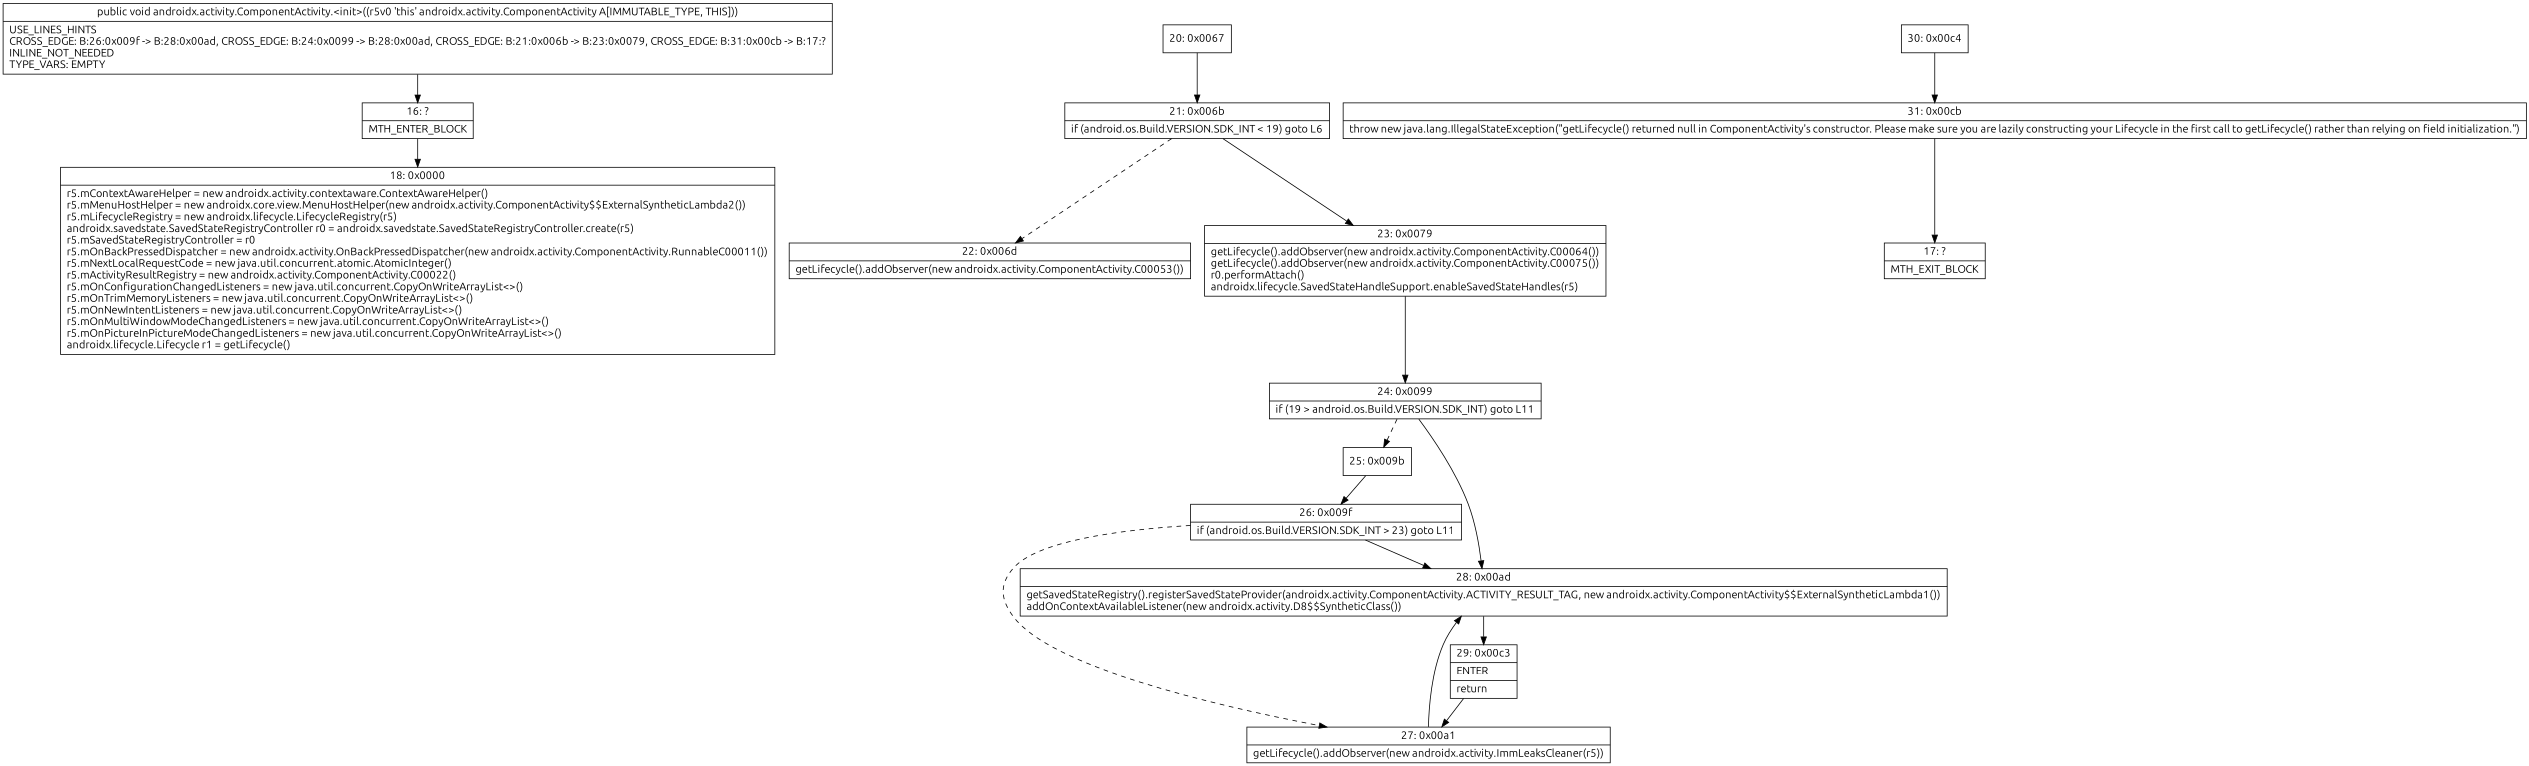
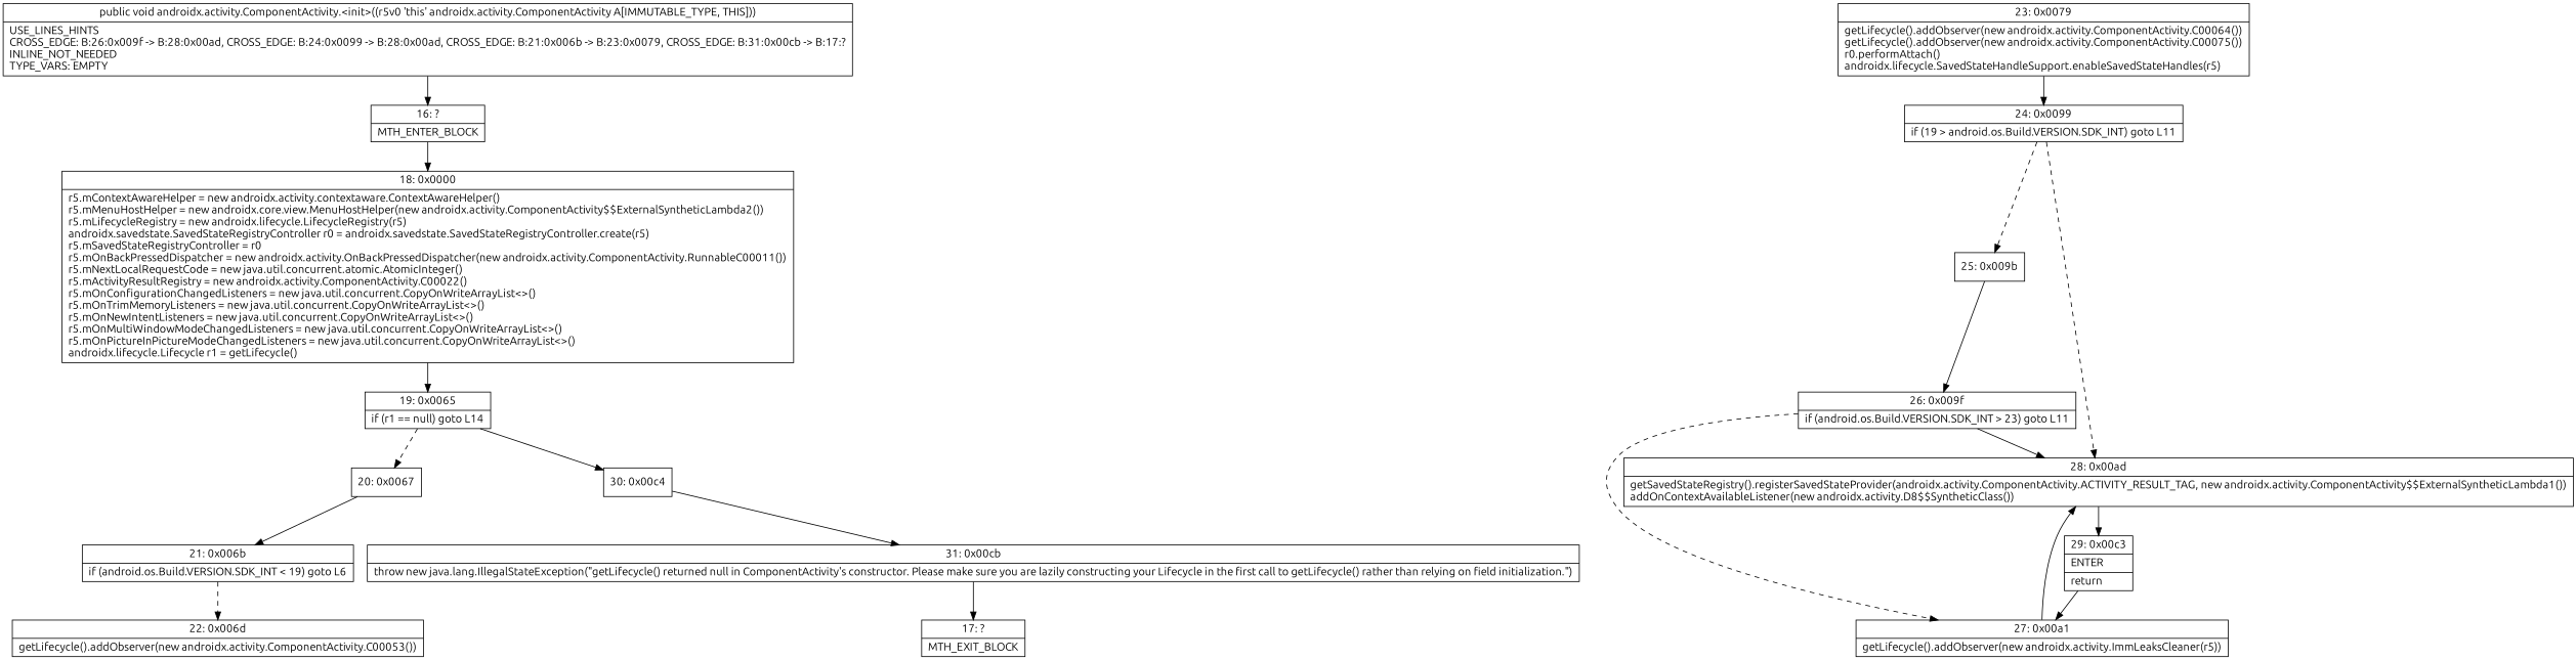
  digraph {
    fontname=Ubuntu
    node [fontname=Ubuntu shape=record]
    edge [fontname=Ubuntu]
    n1 [label="{16\:\ ?|MTH_ENTER_BLOCK\l}"]
    n2 [label="{18\:\ 0x0000|r5.mContextAwareHelper = new androidx.activity.contextaware.ContextAwareHelper()\lr5.mMenuHostHelper = new androidx.core.view.MenuHostHelper(new androidx.activity.ComponentActivity$$ExternalSyntheticLambda2())\lr5.mLifecycleRegistry = new androidx.lifecycle.LifecycleRegistry(r5)\landroidx.savedstate.SavedStateRegistryController r0 = androidx.savedstate.SavedStateRegistryController.create(r5)\lr5.mSavedStateRegistryController = r0\lr5.mOnBackPressedDispatcher = new androidx.activity.OnBackPressedDispatcher(new androidx.activity.ComponentActivity.RunnableC00011())\lr5.mNextLocalRequestCode = new java.util.concurrent.atomic.AtomicInteger()\lr5.mActivityResultRegistry = new androidx.activity.ComponentActivity.C00022()\lr5.mOnConfigurationChangedListeners = new java.util.concurrent.CopyOnWriteArrayList\<\>()\lr5.mOnTrimMemoryListeners = new java.util.concurrent.CopyOnWriteArrayList\<\>()\lr5.mOnNewIntentListeners = new java.util.concurrent.CopyOnWriteArrayList\<\>()\lr5.mOnMultiWindowModeChangedListeners = new java.util.concurrent.CopyOnWriteArrayList\<\>()\lr5.mOnPictureInPictureModeChangedListeners = new java.util.concurrent.CopyOnWriteArrayList\<\>()\landroidx.lifecycle.Lifecycle r1 = getLifecycle()\l}"]
+   n3 [label="{19\:\ 0x0065|if (r1 == null) goto L14\l}"]
    n4 [label="{20\:\ 0x0067}"]
    n5 [label="{30\:\ 0x00c4}"]
    n6 [label="{21\:\ 0x006b|if (android.os.Build.VERSION.SDK_INT \< 19) goto L6\l}"]
    n7 [label="{31\:\ 0x00cb|throw new java.lang.IllegalStateException(\"getLifecycle() returned null in ComponentActivity's constructor. Please make sure you are lazily constructing your Lifecycle in the first call to getLifecycle() rather than relying on field initialization.\")\l}"]
    n8 [label="{22\:\ 0x006d|getLifecycle().addObserver(new androidx.activity.ComponentActivity.C00053())\l}"]
    n9 [label="{23\:\ 0x0079|getLifecycle().addObserver(new androidx.activity.ComponentActivity.C00064())\lgetLifecycle().addObserver(new androidx.activity.ComponentActivity.C00075())\lr0.performAttach()\landroidx.lifecycle.SavedStateHandleSupport.enableSavedStateHandles(r5)\l}"]
    n10 [label="{24\:\ 0x0099|if (19 \> android.os.Build.VERSION.SDK_INT) goto L11\l}"]
    n11 [label="{25\:\ 0x009b}"]
    n12 [label="{28\:\ 0x00ad|getSavedStateRegistry().registerSavedStateProvider(androidx.activity.ComponentActivity.ACTIVITY_RESULT_TAG, new androidx.activity.ComponentActivity$$ExternalSyntheticLambda1())\laddOnContextAvailableListener(new androidx.activity.D8$$SyntheticClass())\l}"]
    n13 [label="{26\:\ 0x009f|if (android.os.Build.VERSION.SDK_INT \> 23) goto L11\l}"]
    n14 [label="{29\:\ 0x00c3|ENTER\l|return\l}"]
    n15 [label="{27\:\ 0x00a1|getLifecycle().addObserver(new androidx.activity.ImmLeaksCleaner(r5))\l}"]
    n16 [label="{17\:\ ?|MTH_EXIT_BLOCK\l}"]
    n17 [label="{public void androidx.activity.ComponentActivity.\<init\>((r5v0 'this' androidx.activity.ComponentActivity A[IMMUTABLE_TYPE, THIS]))  | USE_LINES_HINTS\lCROSS_EDGE: B:26:0x009f \-\> B:28:0x00ad, CROSS_EDGE: B:24:0x0099 \-\> B:28:0x00ad, CROSS_EDGE: B:21:0x006b \-\> B:23:0x0079, CROSS_EDGE: B:31:0x00cb \-\> B:17:?\lINLINE_NOT_NEEDED\lTYPE_VARS: EMPTY\l}"]
    n1 -> n2
+   n2 -> n3
+   n3 -> n4 [style=dashed]
+   n3 -> n5
    n4 -> n6
    n5 -> n7
    n6 -> n8 [style=dashed]
-   n6 -> n9
    n7 -> n16
    n9 -> n10
    n10 -> n11 [style=dashed]
-   n10 -> n12
+   n10 -> n12 [style=dashed]
    n11 -> n13
    n12 -> n14
    n13 -> n12
    n13 -> n15 [style=dashed]
    n14 -> n15
    n15 -> n12
    n17 -> n1
  }
